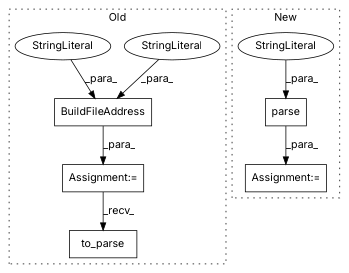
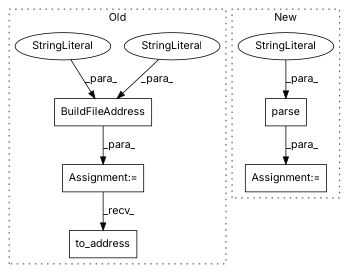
  digraph {
    fontname=Inter
    node [a=32 l=1 shape=box fontname=Inter]
    edge [fontname=Inter]
    n1 [l="17,1" label=BuildFileAddress s="8602,8635"]
    n2 [a=45 l=5 label=StringLiteral s=8630 shape=ellipse]
    n3 [a=7 label="Assignment:=" s=8601]
    n4 [a=45 l=10 label=StringLiteral s=8619 shape=ellipse]
-   n5 [l=12 label=to_parse s=8700]
+   n5 [l=12 label=to_address s=8700]
    n6 [l="6,1" label=parse s="8521,8541"]
    n7 [a=45 l=14 label=StringLiteral s=8527 shape=ellipse]
    n8 [a=7 label="Assignment:=" s=8512]
    subgraph cluster_1 {
      label=Old
      style=dotted
      n1
      n2
      n3
      n4
      n5
    }
    subgraph cluster_2 {
      label=New
      style=dotted
      n6
      n7
      n8
    }
    n1 -> n3 [label=_para_]
    n2 -> n1 [label=_para_]
    n3 -> n5 [label=_recv_]
    n4 -> n1 [label=_para_]
    n6 -> n8 [label=_para_]
    n7 -> n6 [label=_para_]
  }
